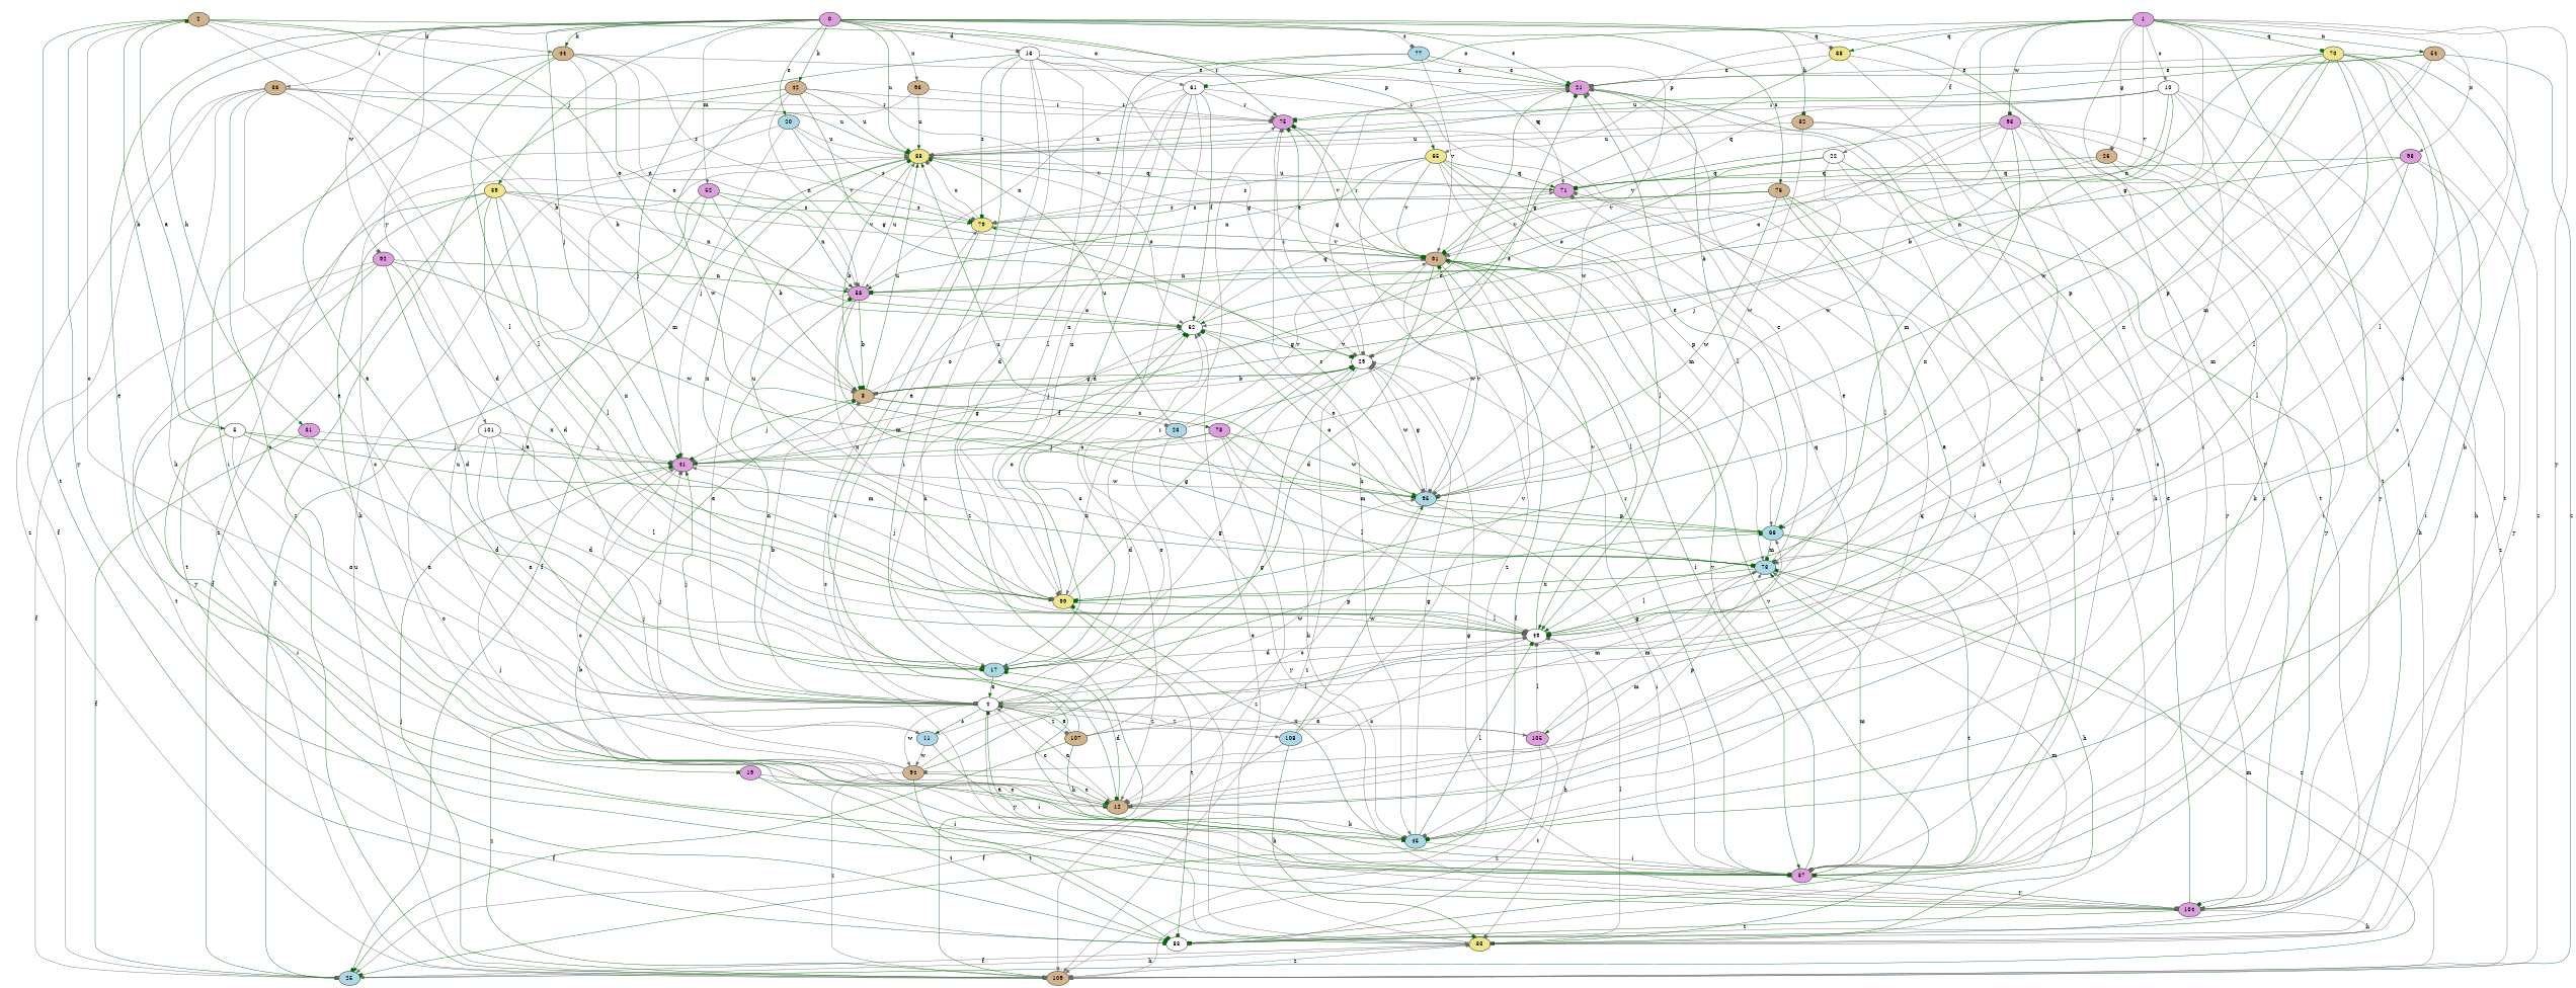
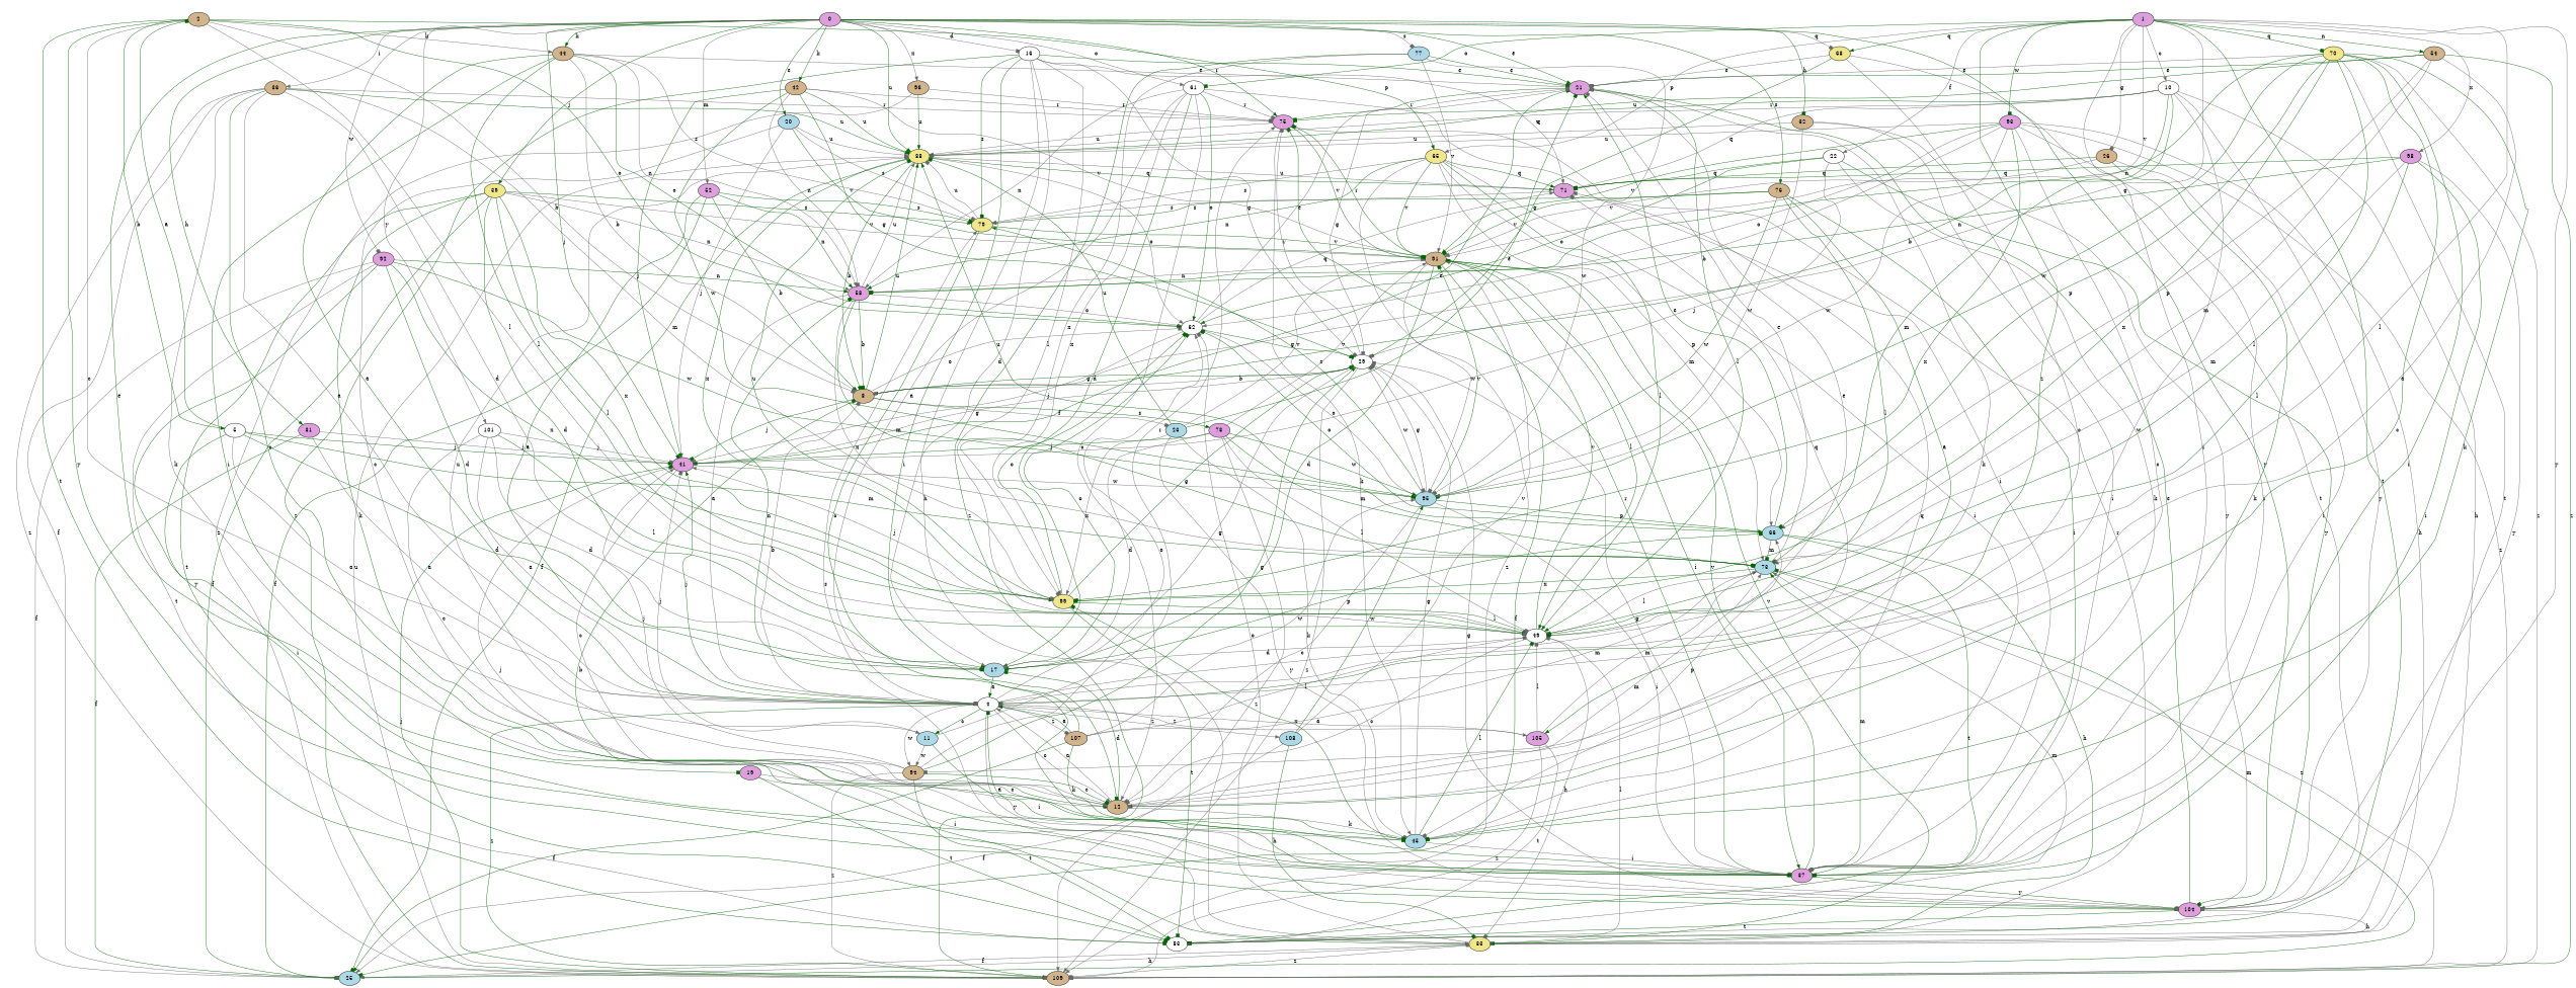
  strict digraph {
    node [fillcolor=plum style=filled]
    edge [arrowhead=box color=gray40]
    16 [fillcolor=white]
    0
    19
    20 [fillcolor=lightblue]
    21
    31
    32 [fillcolor=tan]
    36 [fillcolor=tan]
    39 [fillcolor=khaki]
    41
    42 [fillcolor=tan]
    44 [fillcolor=tan]
    52
    61 [fillcolor=white]
    68 [fillcolor=khaki]
    75
    76 [fillcolor=tan]
    77 [fillcolor=lightblue]
    88 [fillcolor=khaki]
    92
    96 [fillcolor=tan]
    101 [fillcolor=white]
    104
    29 [fillcolor=white]
    37
    49 [fillcolor=white]
    71
    109 [fillcolor=tan]
    17 [fillcolor=lightblue]
    33 [fillcolor=khaki]
    79 [fillcolor=khaki]
    83 [fillcolor=white]
    12 [fillcolor=tan]
    91 [fillcolor=tan]
    45 [fillcolor=lightblue]
    4 [fillcolor=white]
    25 [fillcolor=lightblue]
    95 [fillcolor=lightblue]
    n39 [fillcolor=lightblue label=73]
    99 [fillcolor=khaki]
    58
    8 [fillcolor=tan]
    62 [fillcolor=white]
    1
    10 [fillcolor=white]
    22 [fillcolor=white]
    26 [fillcolor=tan]
    54 [fillcolor=tan]
    65 [fillcolor=khaki]
    70 [fillcolor=khaki]
    93
    98
    105
    94 [fillcolor=tan]
    66 [fillcolor=lightblue]
    2 [fillcolor=tan]
    5 [fillcolor=white]
    11 [fillcolor=lightblue]
    23 [fillcolor=lightblue]
    78
    107 [fillcolor=tan]
    108 [fillcolor=lightblue]
    16 -> 21 [color=darkgreen label=e]
    16 -> 29 [label=g]
    16 -> 37 [color=darkgreen label=i]
    16 -> 49 [label=l]
    16 -> 71 [arrowhead=normal label=q]
    16 -> 109 [arrowhead=normal color=darkgreen label=z]
    16 -> 17 [arrowhead=normal label=d]
    16 -> 33 [arrowhead=normal label=h]
    16 -> 79 [color=darkgreen label=s]
    0 -> 16 [label=d]
    0 -> 19 [color=darkgreen label=e]
    0 -> 20 [arrowhead=normal color=darkgreen label=e]
    0 -> 21 [arrowhead=normal color=darkgreen label=e]
    0 -> 31 [arrowhead=normal color=darkgreen label=h]
    0 -> 32 [color=darkgreen label=h]
    0 -> 36 [arrowhead=normal label=i]
    0 -> 39 [arrowhead=normal color=darkgreen label=j]
    0 -> 41 [color=darkgreen label=j]
    0 -> 42 [arrowhead=normal color=darkgreen label=k]
    0 -> 44 [arrowhead=normal color=darkgreen label=k]
    0 -> 52 [arrowhead=normal label=m]
    0 -> 61 [arrowhead=normal label=o]
    0 -> 68 [label=q]
    0 -> 75 [arrowhead=normal color=darkgreen label=r]
    0 -> 76 [arrowhead=normal color=darkgreen label=s]
    0 -> 77 [label=s]
    0 -> 88 [arrowhead=normal color=darkgreen label=u]
    0 -> 92 [label=w]
    0 -> 96 [arrowhead=normal label=x]
    0 -> 101 [arrowhead=normal label=y]
    0 -> 104 [color=darkgreen label=y]
    19 -> 37 [label=i]
    19 -> 83 [color=darkgreen label=t]
    19 -> 12 [label=c]
    20 -> 41 [arrowhead=normal label=j]
    20 -> 88 [arrowhead=normal label=u]
    20 -> 79 [label=s]
    20 -> 12 [arrowhead=normal label=c]
    20 -> 91 [arrowhead=normal color=darkgreen label=v]
    21 -> 75 [color=darkgreen label=r]
    21 -> 29 [label=g]
    21 -> 49 [arrowhead=normal color=darkgreen label=l]
    21 -> 45 [label=k]
    31 -> 41 [label=j]
    31 -> 4 [arrowhead=normal label=a]
    31 -> 25 [arrowhead=normal color=darkgreen label=f]
    32 -> 88 [label=u]
    32 -> 104 [arrowhead=normal label=y]
    32 -> 37 [arrowhead=normal label=i]
    32 -> 95 [label=w]
    36 -> 75 [label=r]
    36 -> 88 [arrowhead=normal color=darkgreen label=u]
    36 -> 109 [label=z]
    36 -> 17 [label=d]
    36 -> 12 [color=darkgreen label=c]
    36 -> 45 [label=k]
    36 -> 4 [arrowhead=normal label=a]
    36 -> 25 [label=f]
    36 -> n39 [label=m]
    39 -> 49 [arrowhead=normal color=darkgreen label=l]
    39 -> 17 [color=darkgreen label=d]
    39 -> 79 [arrowhead=normal color=darkgreen label=s]
    39 -> 83 [color=darkgreen label=t]
    39 -> 91 [label=v]
    39 -> 45 [color=darkgreen label=k]
    39 -> 25 [color=darkgreen label=f]
    39 -> 99 [arrowhead=normal color=darkgreen label=x]
    39 -> 58 [arrowhead=normal label=n]
    41 -> 21 [color=darkgreen label=e]
    41 -> 29 [label=g]
    41 -> 12 [label=c]
    41 -> 95 [arrowhead=normal label=w]
    42 -> 41 [arrowhead=normal color=darkgreen label=j]
    42 -> 75 [arrowhead=normal label=r]
    42 -> 88 [color=darkgreen label=u]
    42 -> 29 [arrowhead=normal color=darkgreen label=g]
    42 -> 91 [label=v]
    42 -> 95 [arrowhead=normal color=darkgreen label=w]
    42 -> 58 [label=n]
    44 -> 21 [label=e]
    44 -> 37 [color=darkgreen label=i]
    44 -> 49 [arrowhead=normal color=darkgreen label=l]
    44 -> 79 [arrowhead=normal label=s]
    44 -> 4 [arrowhead=normal color=darkgreen label=a]
    44 -> 58 [arrowhead=normal label=n]
    44 -> 8 [arrowhead=normal label=b]
    44 -> 62 [arrowhead=normal color=darkgreen label=o]
    52 -> 79 [color=darkgreen label=s]
    52 -> 4 [color=darkgreen label=a]
    52 -> 25 [arrowhead=normal color=darkgreen label=f]
    52 -> 58 [arrowhead=normal color=darkgreen label=n]
    52 -> 8 [arrowhead=normal color=darkgreen label=b]
    61 -> 75 [label=r]
    61 -> 37 [label=i]
    61 -> 17 [arrowhead=normal color=darkgreen label=d]
    61 -> 12 [arrowhead=normal label=c]
    61 -> 4 [arrowhead=normal label=a]
    61 -> 99 [arrowhead=normal label=x]
    61 -> 58 [arrowhead=normal label=n]
-   61 -> 62 [arrowhead=normal color=darkgreen label=f]
+   61 -> 62 [arrowhead=normal color=darkgreen label=o]
    68 -> 21 [arrowhead=normal label=e]
    68 -> 29 [arrowhead=normal color=darkgreen label=g]
    68 -> 83 [label=t]
    68 -> 12 [arrowhead=normal label=c]
    75 -> 88 [arrowhead=normal label=u]
    75 -> 91 [color=darkgreen label=v]
    75 -> 45 [arrowhead=normal label=k]
    76 -> 37 [color=darkgreen label=i]
    76 -> 49 [arrowhead=normal color=darkgreen label=l]
    76 -> 79 [arrowhead=normal color=darkgreen label=s]
    76 -> 91 [color=darkgreen label=v]
    76 -> 4 [color=darkgreen label=a]
    76 -> 95 [arrowhead=normal color=darkgreen label=w]
    77 -> 21 [color=darkgreen label=e]
    77 -> 109 [arrowhead=normal color=darkgreen label=z]
    77 -> 91 [arrowhead=normal label=v]
    77 -> 95 [label=w]
    77 -> 99 [label=x]
    88 -> 71 [arrowhead=normal color=darkgreen label=q]
    88 -> 25 [color=darkgreen label=f]
    88 -> 99 [arrowhead=normal color=darkgreen label=x]
    88 -> 8 [color=darkgreen label=b]
    88 -> 62 [arrowhead=normal label=o]
    92 -> 104 [arrowhead=normal color=darkgreen label=y]
    92 -> 17 [arrowhead=normal color=darkgreen label=d]
    92 -> 83 [label=t]
    92 -> 25 [label=f]
    92 -> 95 [color=darkgreen label=w]
    92 -> 99 [arrowhead=normal color=darkgreen label=x]
    92 -> 58 [arrowhead=normal color=darkgreen label=n]
    96 -> 75 [label=r]
    96 -> 88 [arrowhead=normal color=darkgreen label=u]
    96 -> 109 [label=z]
    101 -> 41 [label=j]
    101 -> 49 [color=darkgreen label=l]
    101 -> 17 [label=d]
    101 -> 12 [label=c]
    101 -> 4 [label=a]
    104 -> 21 [arrowhead=normal color=darkgreen label=e]
    104 -> 29 [label=g]
    104 -> 33 [label=h]
    104 -> 83 [color=darkgreen label=t]
    29 -> 75 [label=r]
    29 -> 109 [arrowhead=normal label=z]
    29 -> 95 [label=w]
    29 -> 8 [arrowhead=normal label=b]
    37 -> 41 [arrowhead=normal label=j]
    37 -> 75 [color=darkgreen label=r]
    37 -> 104 [color=darkgreen label=y]
    37 -> 29 [label=g]
    37 -> 91 [arrowhead=normal color=darkgreen label=v]
    37 -> 4 [color=darkgreen label=a]
    37 -> n39 [arrowhead=normal color=darkgreen label=m]
    49 -> 17 [arrowhead=normal label=d]
    49 -> 33 [label=h]
    49 -> 12 [label=c]
    49 -> 91 [arrowhead=normal color=darkgreen label=v]
    71 -> 88 [label=u]
    71 -> 79 [arrowhead=normal label=s]
    109 -> 41 [color=darkgreen label=j]
    109 -> 88 [arrowhead=normal label=u]
    17 -> 4 [arrowhead=normal color=darkgreen label=a]
    17 -> 62 [color=darkgreen label=o]
    17 -> 66 [color=darkgreen label=p]
    33 -> 75 [arrowhead=normal label=r]
    33 -> 49 [label=l]
    33 -> 109 [label=z]
    33 -> 79 [arrowhead=normal label=s]
    33 -> 91 [color=darkgreen label=v]
    33 -> 25 [arrowhead=normal label=f]
    33 -> 8 [color=darkgreen label=b]
    33 -> 62 [label=o]
    79 -> 88 [label=u]
    79 -> 12 [color=darkgreen label=c]
    79 -> 91 [color=darkgreen label=v]
    83 -> n39 [arrowhead=normal label=m]
    12 -> 17 [color=darkgreen label=d]
    12 -> 45 [arrowhead=normal label=k]
    12 -> 4 [arrowhead=normal label=a]
    12 -> n39 [arrowhead=normal label=m]
    12 -> 66 [arrowhead=normal label=p]
    91 -> 75 [color=darkgreen label=r]
    91 -> 37 [arrowhead=normal color=darkgreen label=i]
    91 -> 49 [arrowhead=normal color=darkgreen label=l]
    91 -> 17 [color=darkgreen label=d]
    91 -> 25 [color=darkgreen label=f]
    91 -> 95 [label=w]
    91 -> 58 [arrowhead=normal label=n]
    45 -> 29 [label=g]
    45 -> 37 [label=i]
    45 -> 49 [color=darkgreen label=l]
    45 -> 71 [label=q]
    45 -> 99 [color=darkgreen label=x]
    4 -> 21 [label=e]
    4 -> 41 [arrowhead=normal color=darkgreen label=j]
    4 -> 104 [arrowhead=normal label=y]
    4 -> 29 [arrowhead=normal label=g]
    4 -> 71 [label=q]
    4 -> 109 [arrowhead=normal color=darkgreen label=z]
    4 -> 12 [arrowhead=normal label=c]
    4 -> 8 [label=b]
    4 -> 105 [arrowhead=normal label=z]
    4 -> 94 [arrowhead=normal label=w]
    4 -> 11 [arrowhead=normal color=darkgreen label=c]
    4 -> 107 [label=z]
    4 -> 108 [arrowhead=normal label=z]
    25 -> 33 [label=h]
    25 -> n39 [color=darkgreen label=m]
    95 -> 29 [label=g]
    95 -> 37 [arrowhead=normal label=i]
    95 -> 79 [arrowhead=normal color=darkgreen label=s]
    95 -> 12 [label=c]
    95 -> 91 [color=darkgreen label=v]
    95 -> 62 [label=o]
    95 -> 66 [arrowhead=normal color=darkgreen label=p]
    n39 -> 21 [label=e]
    n39 -> 49 [label=l]
    n39 -> 109 [label=z]
    n39 -> 99 [color=darkgreen label=x]
    99 -> 41 [arrowhead=normal label=j]
    99 -> 88 [color=darkgreen label=u]
    99 -> 29 [arrowhead=normal color=darkgreen label=g]
    99 -> 49 [arrowhead=normal color=darkgreen label=l]
    99 -> 83 [color=darkgreen label=t]
    99 -> 62 [color=darkgreen label=o]
    58 -> 88 [arrowhead=normal label=u]
    58 -> 4 [label=a]
    58 -> n39 [arrowhead=normal color=darkgreen label=m]
    58 -> 99 [label=x]
    58 -> 8 [color=darkgreen label=b]
    58 -> 62 [arrowhead=normal label=o]
    8 -> 41 [color=darkgreen label=j]
    8 -> 88 [arrowhead=normal color=darkgreen label=u]
    8 -> 29 [arrowhead=normal color=darkgreen label=g]
    8 -> 62 [label=o]
    8 -> 23 [label=f]
    8 -> 78 [arrowhead=normal color=darkgreen label=s]
    62 -> 21 [label=e]
    62 -> 41 [label=j]
    62 -> 29 [color=darkgreen label=g]
    62 -> 71 [arrowhead=normal label=q]
    1 -> 61 [color=darkgreen label=o]
    1 -> 68 [arrowhead=normal color=darkgreen label=q]
    1 -> 104 [label=y]
    1 -> 29 [label=g]
    1 -> 37 [arrowhead=normal label=i]
    1 -> 49 [arrowhead=normal label=l]
    1 -> 83 [color=darkgreen label=t]
    1 -> 91 [arrowhead=normal label=v]
    1 -> 10 [arrowhead=normal label=c]
    1 -> 22 [arrowhead=normal label=f]
    1 -> 26 [label=g]
    1 -> 54 [arrowhead=normal color=darkgreen label=n]
    1 -> 65 [arrowhead=normal label=p]
    1 -> 70 [color=darkgreen label=q]
    1 -> 93 [color=darkgreen label=w]
    1 -> 98 [arrowhead=normal label=x]
    1 -> 105 [arrowhead=normal color=darkgreen label=z]
    10 -> 75 [color=darkgreen label=r]
    10 -> 88 [arrowhead=normal label=u]
    10 -> 104 [label=y]
    10 -> 71 [label=q]
    10 -> 33 [arrowhead=normal label=h]
    10 -> n39 [color=darkgreen label=m]
    10 -> 8 [arrowhead=normal color=darkgreen label=b]
    10 -> 94 [label=w]
    22 -> 41 [label=j]
    22 -> 104 [color=darkgreen label=y]
    22 -> 71 [color=darkgreen label=q]
    22 -> 45 [label=k]
    22 -> 62 [arrowhead=normal color=darkgreen label=o]
    26 -> 37 [arrowhead=normal label=i]
    26 -> 71 [color=darkgreen label=q]
    26 -> 91 [arrowhead=normal label=v]
    26 -> 45 [color=darkgreen label=k]
    54 -> 21 [color=darkgreen label=e]
    54 -> 88 [arrowhead=normal color=darkgreen label=u]
    54 -> 109 [arrowhead=normal color=darkgreen label=z]
    54 -> 4 [arrowhead=normal label=a]
    54 -> n39 [arrowhead=normal label=m]
    54 -> 66 [arrowhead=normal label=p]
    65 -> 37 [arrowhead=normal label=i]
    65 -> 49 [arrowhead=normal color=darkgreen label=l]
    65 -> 71 [arrowhead=normal color=darkgreen label=q]
    65 -> 109 [arrowhead=normal label=z]
    65 -> 79 [arrowhead=normal label=s]
    65 -> 91 [arrowhead=normal color=darkgreen label=v]
    65 -> n39 [arrowhead=normal label=m]
    65 -> 58 [arrowhead=normal color=darkgreen label=n]
    65 -> 66 [arrowhead=normal label=p]
    70 -> 21 [label=e]
    70 -> 37 [arrowhead=normal color=darkgreen label=i]
    70 -> 49 [arrowhead=normal color=darkgreen label=l]
    70 -> 109 [arrowhead=normal label=z]
    70 -> 83 [arrowhead=normal label=t]
    70 -> 12 [arrowhead=normal color=darkgreen label=c]
    70 -> 45 [color=darkgreen label=k]
    70 -> 95 [color=darkgreen label=w]
    70 -> 99 [color=darkgreen label=x]
    70 -> 58 [color=darkgreen label=n]
    70 -> 66 [color=darkgreen label=p]
    93 -> 88 [arrowhead=normal label=u]
    93 -> 37 [label=i]
    93 -> 109 [arrowhead=normal label=z]
    93 -> 33 [label=h]
    93 -> 12 [label=c]
    93 -> 91 [arrowhead=normal color=darkgreen label=v]
    93 -> 95 [arrowhead=normal label=w]
    93 -> 99 [arrowhead=normal color=darkgreen label=x]
    93 -> 8 [label=b]
    93 -> 62 [arrowhead=normal label=o]
    98 -> 104 [label=y]
    98 -> 37 [color=darkgreen label=i]
    98 -> 49 [color=darkgreen label=l]
    98 -> 71 [color=darkgreen label=q]
    98 -> n39 [arrowhead=normal label=m]
    98 -> 58 [color=darkgreen label=n]
    105 -> 49 [label=l]
    105 -> 109 [label=z]
    105 -> 83 [arrowhead=normal label=t]
    105 -> 4 [label=a]
    105 -> n39 [arrowhead=normal label=m]
    94 -> 41 [arrowhead=normal label=j]
    94 -> 88 [label=u]
    94 -> 29 [arrowhead=normal color=darkgreen label=g]
    94 -> 109 [label=z]
    94 -> 83 [color=darkgreen label=t]
    94 -> 12 [color=darkgreen label=c]
    94 -> 62 [arrowhead=normal label=o]
    66 -> 21 [arrowhead=normal color=darkgreen label=e]
    66 -> 88 [arrowhead=normal color=darkgreen label=u]
    66 -> 33 [arrowhead=normal color=darkgreen label=h]
    66 -> 83 [arrowhead=normal color=darkgreen label=t]
    66 -> n39 [color=darkgreen label=m]
    66 -> 62 [color=darkgreen label=o]
    2 -> 44 [arrowhead=normal label=k]
    2 -> 104 [color=darkgreen label=y]
    2 -> 49 [label=l]
    2 -> 83 [color=darkgreen label=t]
    2 -> 8 [label=b]
    2 -> 62 [arrowhead=normal color=darkgreen label=o]
    2 -> 65 [arrowhead=normal color=darkgreen label=p]
    2 -> 5 [arrowhead=normal color=darkgreen label=b]
    2 -> 11 [arrowhead=normal label=c]
    5 -> 41 [arrowhead=normal color=darkgreen label=j]
    5 -> 37 [arrowhead=normal color=darkgreen label=i]
    5 -> 17 [color=darkgreen label=d]
    5 -> 4 [label=a]
    5 -> n39 [color=darkgreen label=m]
    5 -> 2 [color=darkgreen label=a]
    11 -> 41 [label=j]
    11 -> 75 [arrowhead=normal label=r]
    11 -> 37 [color=darkgreen label=i]
    11 -> 94 [arrowhead=normal label=w]
    23 -> 21 [color=darkgreen label=e]
    23 -> 88 [color=darkgreen label=u]
    23 -> 104 [label=y]
    23 -> 91 [arrowhead=normal label=v]
    23 -> 45 [label=k]
    23 -> 99 [arrowhead=normal label=x]
    78 -> 41 [arrowhead=normal color=darkgreen label=j]
    78 -> 49 [label=l]
    78 -> 109 [arrowhead=normal label=z]
    78 -> 17 [label=d]
    78 -> 91 [arrowhead=normal label=v]
    78 -> 95 [arrowhead=normal color=darkgreen label=w]
    78 -> n39 [color=darkgreen label=m]
    107 -> 49 [label=l]
    107 -> 45 [color=darkgreen label=k]
    107 -> 4 [arrowhead=normal color=darkgreen label=a]
    107 -> 25 [arrowhead=normal color=darkgreen label=f]
    107 -> 95 [arrowhead=normal label=w]
    107 -> n39 [arrowhead=normal label=m]
    107 -> 58 [color=darkgreen label=n]
    108 -> 33 [color=darkgreen label=h]
    108 -> 91 [arrowhead=normal label=v]
    108 -> 25 [arrowhead=normal label=f]
    108 -> 95 [arrowhead=normal color=darkgreen label=w]
  }
